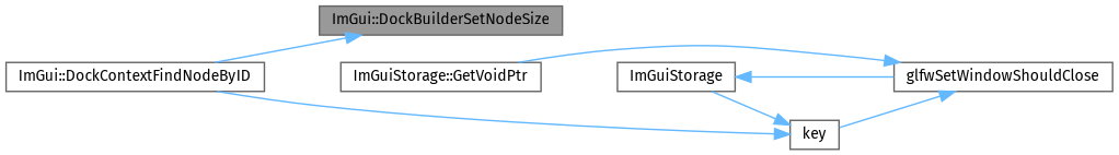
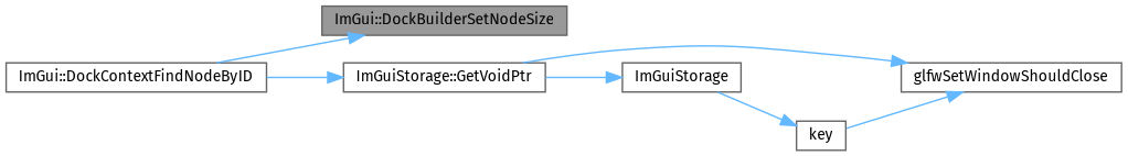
  digraph {
    fontname="Fira Sans"
    rankdir=LR
    node [color=grey40 fillcolor=white fontname="Fira Sans" fontsize=10 shape=box style=filled]
    edge [color=steelblue1 fontname="Fira Sans" fontsize=10 labelfontname=Helvetica labelfontsize=10 style=solid]
    n1 [color=gray40 fillcolor=grey60 fontcolor=black height=0.2 label="ImGui::DockBuilderSetNodeSize" width=0.4]
    n2 [height=0.2 label="ImGui::DockContextFindNodeByID" width=0.4]
    n3 [height=0.2 label="ImGuiStorage::GetVoidPtr" width=0.4]
    n4 [height=0.2 label=ImGuiStorage width=0.4]
    n5 [height=0.2 label=glfwSetWindowShouldClose width=0.4]
    n6 [height=0.2 label=key width=0.4]
    n2 -> n1
-   n2 -> n6
-   n5 -> n4
+   n2 -> n3
+   n3 -> n4
    n3 -> n5
    n4 -> n6
    n6 -> n5
  }
